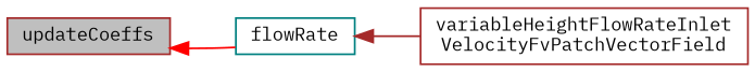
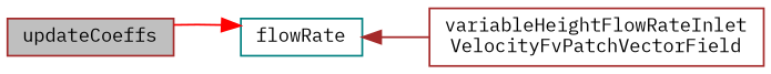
  digraph {
    fontname="IBM Plex Mono"
    rankdir=LR
    node [color=brown fontname="IBM Plex Mono" fontsize=10 shape=record]
    edge [dir=back fontname="IBM Plex Mono" fontsize=10 labelfontname=Helvetica labelfontsize=10 style=solid]
    n1 [fillcolor=grey75 fontcolor=black height=0.2 label=updateCoeffs style=filled width=0.4]
    n2 [color=teal height=0.2 label=flowRate width=0.4]
    n3 [height=0.2 label="variableHeightFlowRateInlet\lVelocityFvPatchVectorField" width=0.4]
-   n1 -> n2 [color=red]
+   n2 -> n1 [color=red]
    n2 -> n3 [color=brown]
  }
